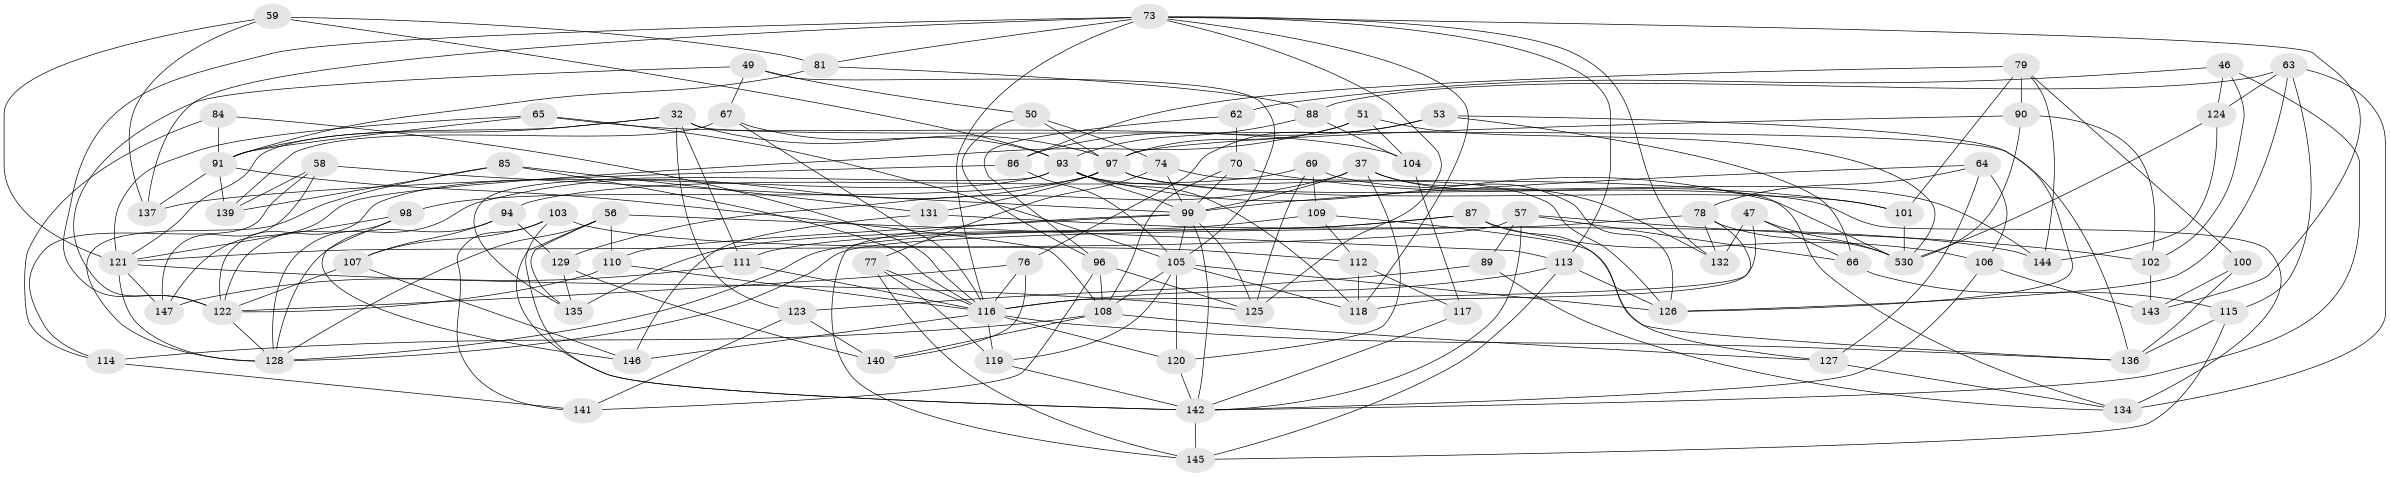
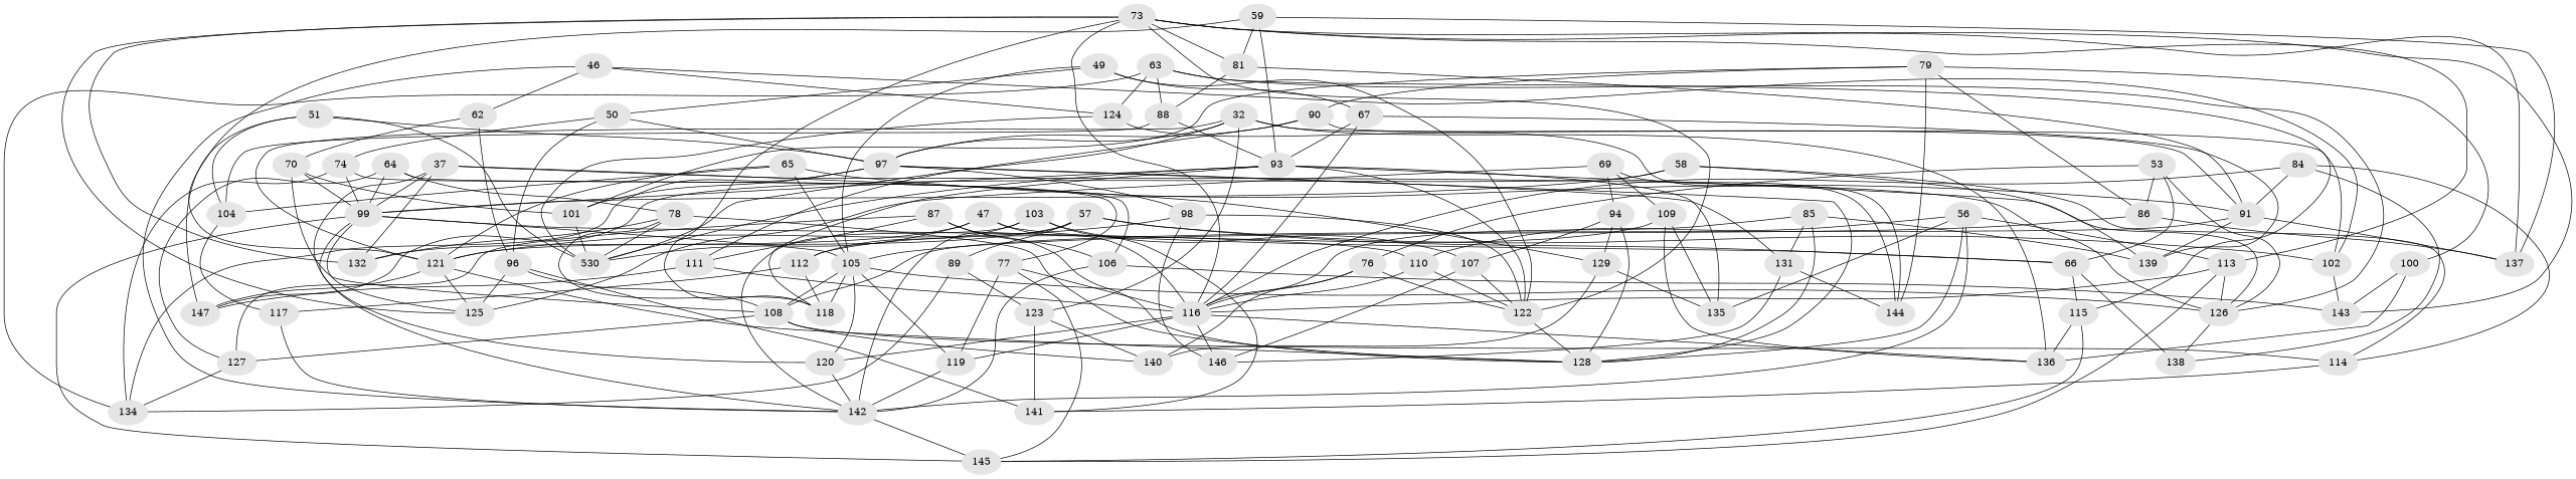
  graph {
    node [color=gray90 style=filled]
    32 [super="+17+29"]
    91 [super="+8"]
    97 [super="+72"]
    111
    121 [super="+18+61"]
    123
    136 [super="+44"]
    139
    137
    108 [super="+19+48"]
    128 [super="+39+75"]
    134 [super="+13"]
    101
    131
    98
    116 [super="+82+83"]
    147
    125 [super="+55"]
    140
    141
    37 [super="+27"]
    99 [super="+24+92"]
    120 [super="+15+26"]
    126 [super="+11"]
    129
    132
    142 [super="+33+40+133"]
    105 [super="+80"]
    110
    145 [super="+45"]
+   138
    135
    46
    62
    102
    124
    96 [super="+38"]
    70
    143
    n40 [label=530 super="+42"]
    144
    66 [super="+52"]
    115
    47
    119
    146
    49
    50
    67
    122 [super="+21+35"]
    74
    93 [super="+43"]
    118 [super="+95"]
    77
    51
    104
    117
    53
    76
    86
    56 [super="+28"]
    113 [super="+54"]
    57 [super="+16"]
    89
    58
    114
    59
    81
    88
    90
    63 [super="+30"]
    78 [super="+10"]
    64
    106
    127
    65
    69
    94
    109
    107
    112 [super="+71"]
    73 [super="+20+68+36"]
    79
    100
    84
    85
    87
    103
    32 -- 91 [weight=2]
    32 -- 97 [weight=2]
    32 -- 111
    32 -- 121
    32 -- 123
    32 -- 136
    91 -- 139
    91 -- 137
    91 -- 108
    97 -- 128
    97 -- 134
    97 -- 101
    97 -- 131
    97 -- 98
    111 -- 116
    111 -- 147
    121 -- 128
    121 -- 147
    121 -- 125
    123 -- 140
    123 -- 141
    108 -- 140
    108 -- 114
    108 -- 127
    101 -- n40
    131 -- 144
    131 -- 146
    98 -- 121
    98 -- 146
    98 -- 122
    116 -- 136
    116 -- 120 [weight=2]
    116 -- 119
    116 -- 146
    37 -- 99
    37 -- 120 [weight=2]
    37 -- 126
    37 -- 129
    37 -- 132
    99 -- 125
    99 -- 142
    99 -- 105
    99 -- 110
    99 -- 145
    120 -- 142 [weight=2]
+   126 -- 138
    129 -- 140
    129 -- 135
    142 -- 145 [weight=2]
    105 -- 108 [weight=2]
    105 -- 120 [weight=2]
    105 -- 126 [weight=2]
    105 -- 119
    105 -- 118
    110 -- 116
    110 -- 122
    46 -- 142
    46 -- 62
    46 -- 102
    46 -- 124
    62 -- 96
    62 -- 70
    102 -- 143
    124 -- n40
    124 -- 144
    96 -- 108
    96 -- 125 [weight=2]
    96 -- 141
    70 -- 108
    70 -- 101
    70 -- 99
+   66 -- 138 [weight=2]
    66 -- 115
    115 -- 136
    115 -- 145
    47 -- 116
    47 -- 132
    47 -- n40
    47 -- 66
    119 -- 142
    49 -- 105
    49 -- 50
    49 -- 67
    49 -- 122
    50 -- 97
    50 -- 96
    50 -- 74
    67 -- 139
    67 -- 116
    67 -- 93
    122 -- 128
    74 -- 134
    74 -- 99
    74 -- 77
    93 -- 99 [weight=2]
    93 -- 126
    93 -- 135
    93 -- n40
    93 -- 122
    93 -- 118
    77 -- 116
    77 -- 145
    77 -- 119
    51 -- 97
    51 -- 147
    51 -- n40
    51 -- 104
    104 -- 117
    117 -- 142
    53 -- 126
    53 -- 66
    53 -- 76
    53 -- 86
    76 -- 116
    76 -- 140
    76 -- 122
    86 -- 137
    86 -- 105
    56 -- 128
    56 -- 142
    56 -- 110
    56 -- 135
    56 -- 113 [weight=2]
    113 -- 116
    113 -- 126
    113 -- 145
    57 -- 121
    57 -- 142
    57 -- 102
    57 -- 66
    57 -- 89 [weight=2]
    89 -- 123
    89 -- 134
    58 -- 139
    58 -- 147
    58 -- 99
    58 -- 114
    114 -- 141
    59 -- 121
    59 -- 137
    59 -- 93
    59 -- 81
    81 -- 91
    81 -- 88
    88 -- 93
    88 -- 104
    90 -- 97
    90 -- 102
    90 -- n40
    63 -- 134 [weight=2]
    63 -- 126
    63 -- 124
    63 -- 115
    63 -- 88
    78 -- 128
    78 -- 132
    78 -- n40 [weight=2]
    78 -- 118
    64 -- 99
    64 -- 78
    64 -- 106
    64 -- 127
    106 -- 142
    106 -- 143
    127 -- 134
    65 -- 91
    65 -- 121
    65 -- 105
    65 -- 104
    69 -- 125
    69 -- 144
    69 -- 94
    69 -- 109
    94 -- 128
    94 -- 129
    94 -- 107
    109 -- 136
    109 -- 135
    109 -- 112
    107 -- 146
    107 -- 122
    112 -- 118 [weight=2]
    112 -- 117 [weight=2]
    73 -- 137
    73 -- 116 [weight=2]
    73 -- 125
    73 -- 132
    73 -- 143
    73 -- 122
    73 -- 118
    73 -- 113
    73 -- 81
    79 -- 101
    79 -- 144
    79 -- 86
    79 -- 90
    79 -- 100
    100 -- 136 [weight=2]
    100 -- 143
    84 -- 91
    84 -- 116
+   84 -- 138
    84 -- 114
    85 -- 139
    85 -- 128
    85 -- 131
    85 -- 116
    87 -- 111
    87 -- 128
    87 -- 106
    87 -- 127
    103 -- 141
    103 -- 142
    103 -- 107
    103 -- 112
  }
